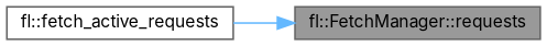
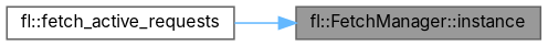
  digraph {
    rankdir=RL
    fontname=Inter
    node [fontname=Inter fontsize=10 shape=box style=filled]
-   n1 [color=gray40 fillcolor=grey60 fontcolor=black height=0.2 label="fl::FetchManager::requests" width=0.4]
+   n1 [color=gray40 fillcolor=grey60 fontcolor=black height=0.2 label="fl::FetchManager::instance" width=0.4]
    n2 [color=grey40 fillcolor=white height=0.2 label="fl::fetch_active_requests" width=0.4]
    n1 -> n2 [color=steelblue1 dir=back fontname=Inter fontsize=10 labelfontname=Helvetica labelfontsize=10 style=solid]
  }
